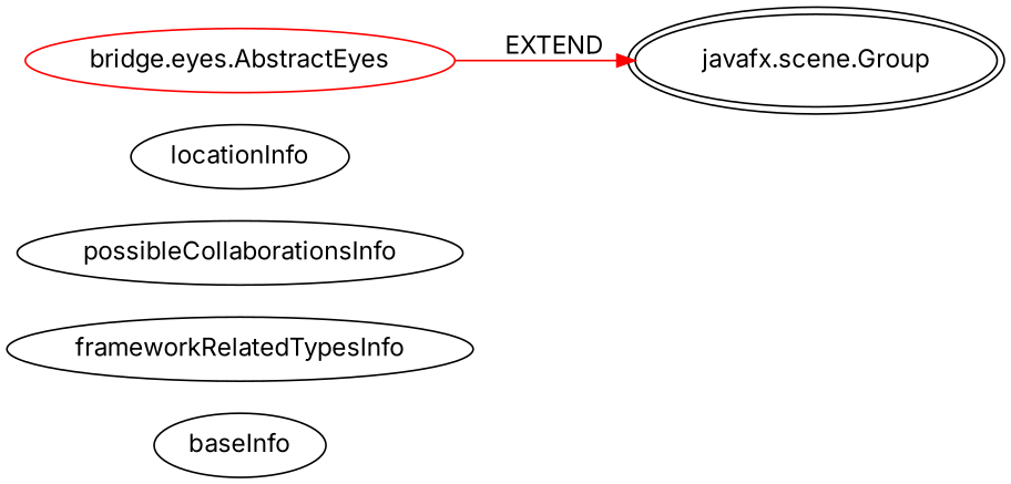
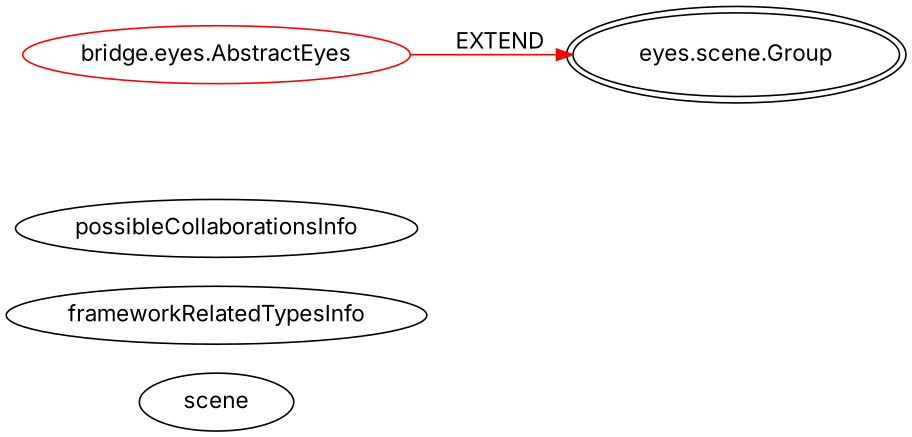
  digraph {
    rankdir=LR
    fontname=Inter
    node [fontname=Inter]
-   baseInfo [category=extension_graph graphId=1695 isAnonymous=false possibleRelation=false]
+   baseInfo [category=extension_graph graphId=1695 isAnonymous=false possibleRelation=false label=scene]
    frameworkRelatedTypesInfo [0="javafx.scene.Group"]
    possibleCollaborationsInfo
-   locationInfo [contextSignature=AbstractEyes filePath="/adamborowski-paibridge/paibridge-master/src/bridge/eyes/AbstractEyes.java" graphId=1695 projectName="adamborowski-paibridge"]
    n5 [color=red isFrameworkType=false label="bridge.eyes.AbstractEyes" vertexType=ROOT_CLIENT_CLASS_DECLARATION]
-   n6 [isFrameworkType=true label="javafx.scene.Group" peripheries=2 vertexType=FRAMEWORK_CLASS_TYPE]
+   n6 [isFrameworkType=true label="eyes.scene.Group" peripheries=2 vertexType=FRAMEWORK_CLASS_TYPE]
    n5 -> n6 [color=red label=EXTEND fontname=Inter]
  }
